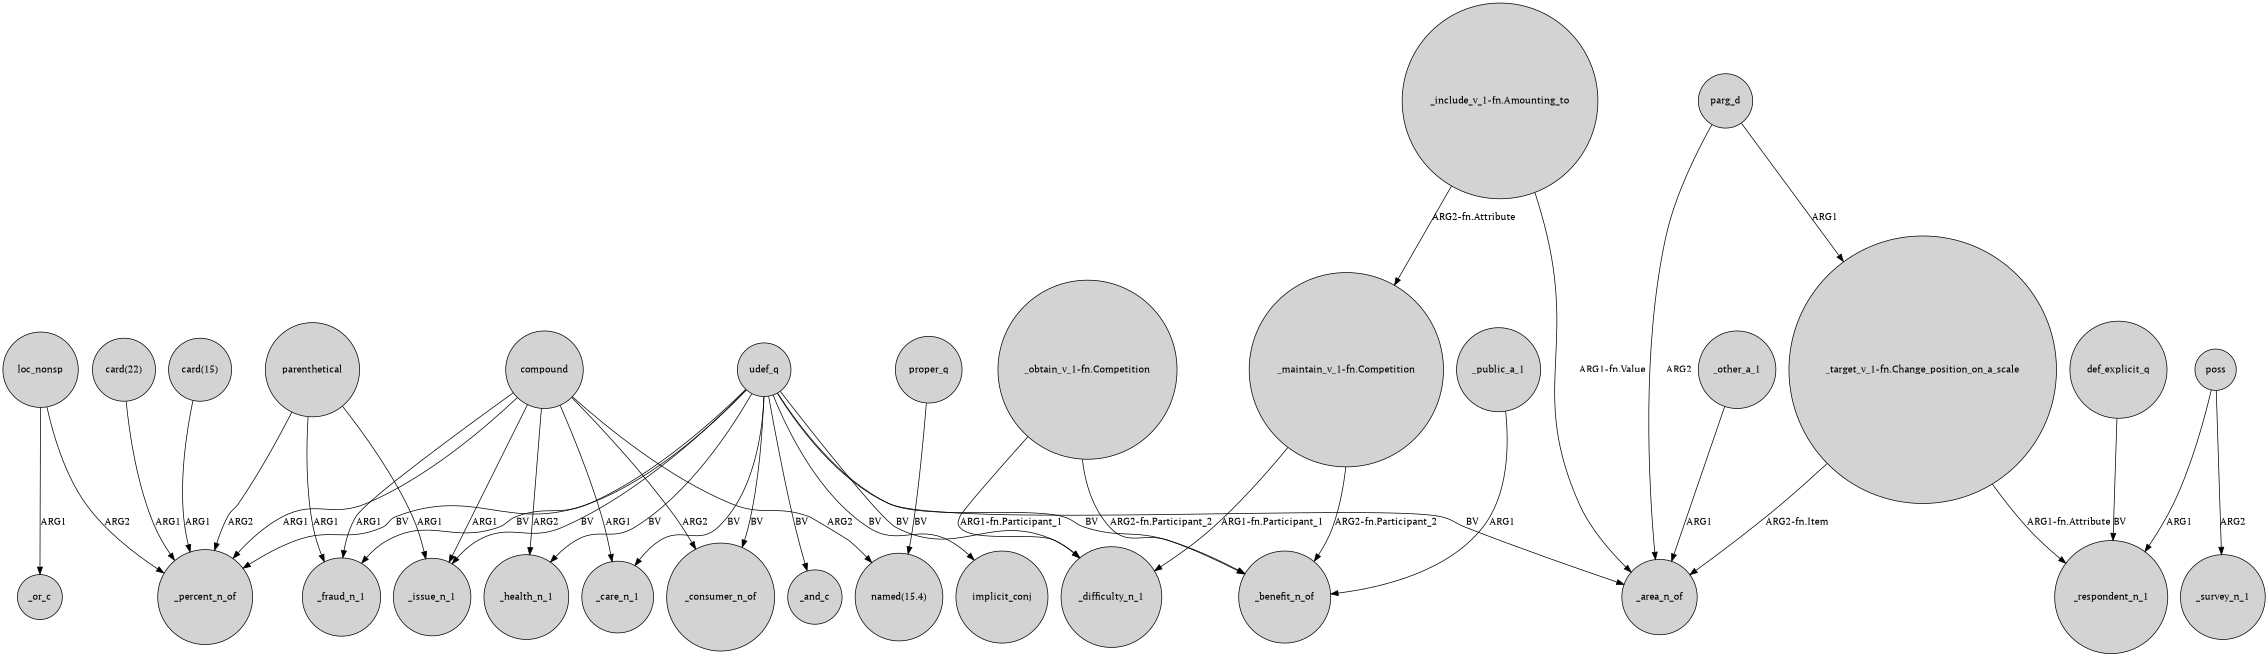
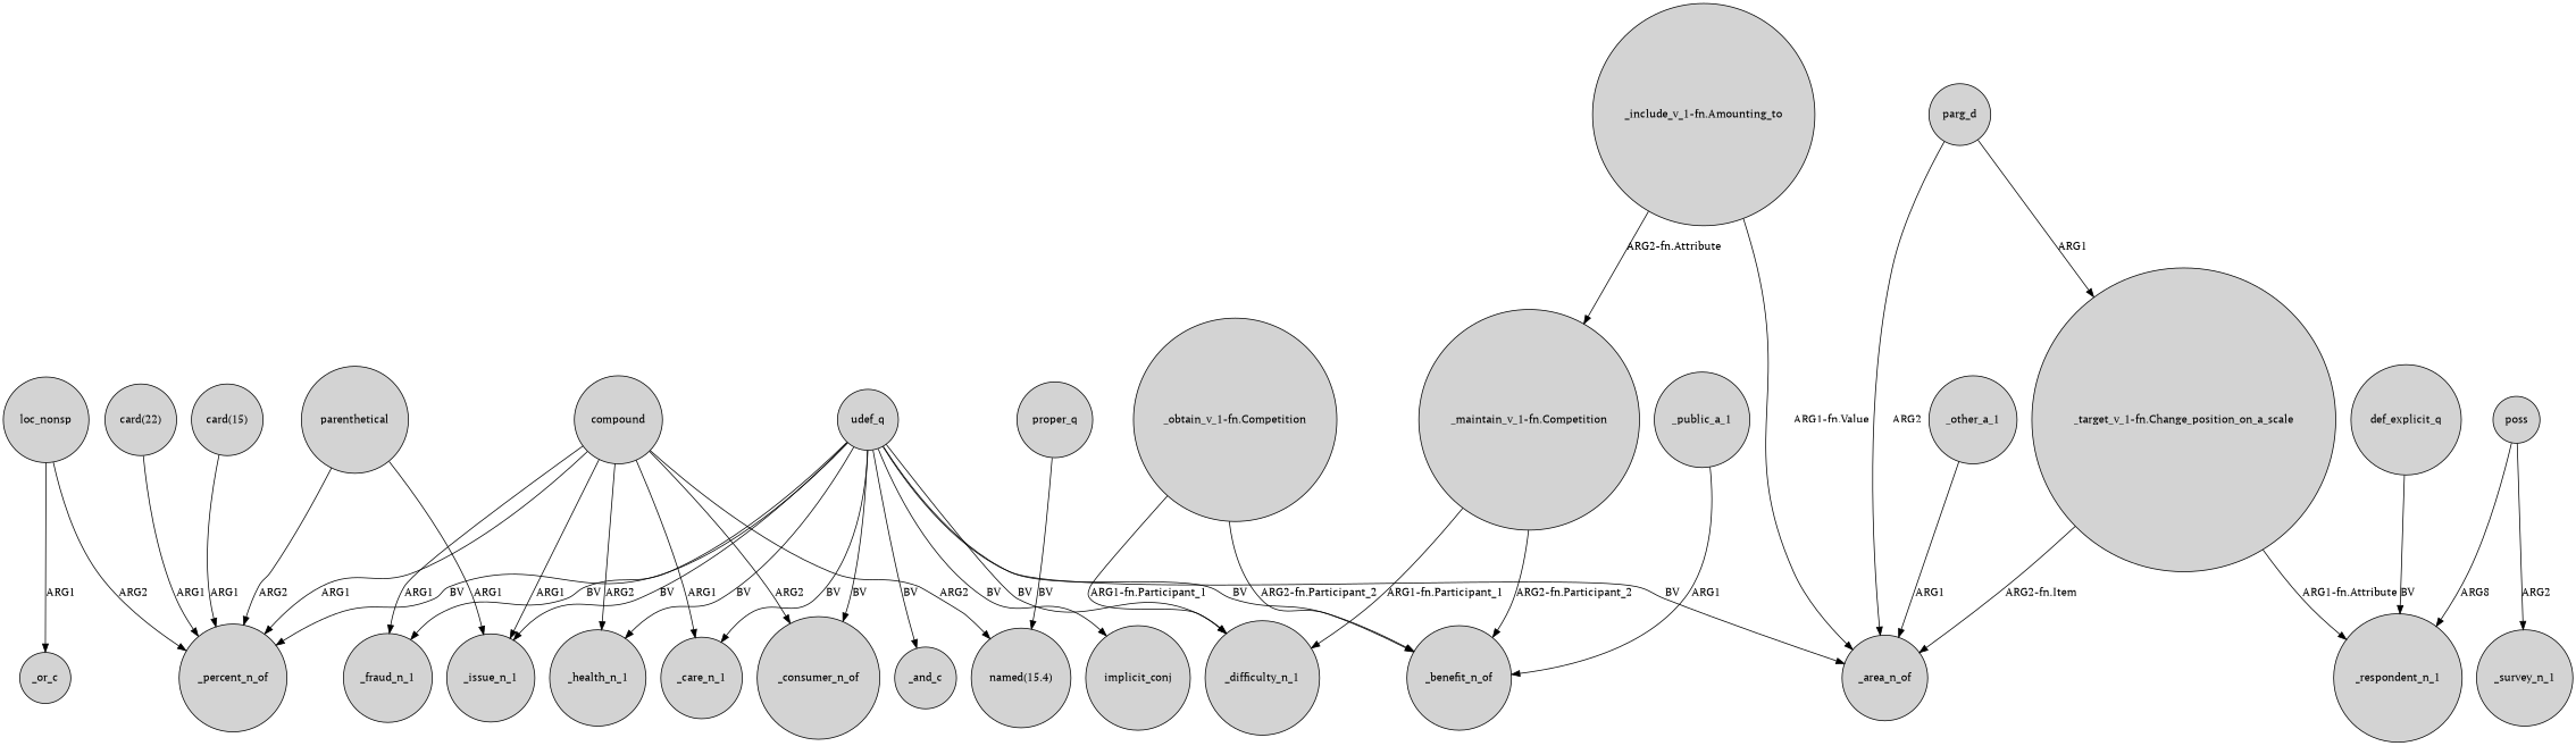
  digraph {
    fontname="PT Serif"
    node [fontname="PT Serif" shape=circle style=filled]
    edge [fontname="PT Serif"]
    udef_q
    _health_n_1
    _difficulty_n_1
    _issue_n_1
    _fraud_n_1
    _benefit_n_of
    _area_n_of
    implicit_conj
    _care_n_1
    _and_c
    _percent_n_of
    _consumer_n_of
    poss
    _respondent_n_1
    _survey_n_1
    "_target_v_1-fn.Change_position_on_a_scale"
    parenthetical
    "_maintain_v_1-fn.Competition"
    parg_d
    compound
    "named(15.4)"
    "_obtain_v_1-fn.Competition"
    "_include_v_1-fn.Amounting_to"
    def_explicit_q
    proper_q
    _public_a_1
    "card(15)"
    loc_nonsp
    _or_c
    _other_a_1
    "card(22)"
    udef_q -> _health_n_1 [label=BV]
    udef_q -> _difficulty_n_1 [label=BV]
    udef_q -> _issue_n_1 [label=BV]
    udef_q -> _fraud_n_1 [label=BV]
    udef_q -> _benefit_n_of [label=BV]
    udef_q -> _area_n_of [label=BV]
    udef_q -> implicit_conj [label=BV]
    udef_q -> _care_n_1 [label=BV]
    udef_q -> _and_c [label=BV]
    udef_q -> _percent_n_of [label=BV]
    udef_q -> _consumer_n_of [label=BV]
-   poss -> _respondent_n_1 [label=ARG1]
+   poss -> _respondent_n_1 [label=ARG8]
    poss -> _survey_n_1 [label=ARG2]
    "_target_v_1-fn.Change_position_on_a_scale" -> _area_n_of [label="ARG2-fn.Item"]
    "_target_v_1-fn.Change_position_on_a_scale" -> _respondent_n_1 [label="ARG1-fn.Attribute"]
    parenthetical -> _issue_n_1 [label=ARG1]
-   parenthetical -> _fraud_n_1 [label=ARG1]
    parenthetical -> _percent_n_of [label=ARG2]
    "_maintain_v_1-fn.Competition" -> _difficulty_n_1 [label="ARG1-fn.Participant_1"]
    "_maintain_v_1-fn.Competition" -> _benefit_n_of [label="ARG2-fn.Participant_2"]
    parg_d -> _area_n_of [label=ARG2]
    parg_d -> "_target_v_1-fn.Change_position_on_a_scale" [label=ARG1]
    compound -> _health_n_1 [label=ARG2]
    compound -> _issue_n_1 [label=ARG1]
    compound -> _fraud_n_1 [label=ARG1]
    compound -> _care_n_1 [label=ARG1]
    compound -> _percent_n_of [label=ARG1]
    compound -> _consumer_n_of [label=ARG2]
    compound -> "named(15.4)" [label=ARG2]
    "_obtain_v_1-fn.Competition" -> _difficulty_n_1 [label="ARG1-fn.Participant_1"]
    "_obtain_v_1-fn.Competition" -> _benefit_n_of [label="ARG2-fn.Participant_2"]
    "_include_v_1-fn.Amounting_to" -> _area_n_of [label="ARG1-fn.Value"]
    "_include_v_1-fn.Amounting_to" -> "_maintain_v_1-fn.Competition" [label="ARG2-fn.Attribute"]
    def_explicit_q -> _respondent_n_1 [label=BV]
    proper_q -> "named(15.4)" [label=BV]
    _public_a_1 -> _benefit_n_of [label=ARG1]
    "card(15)" -> _percent_n_of [label=ARG1]
    loc_nonsp -> _percent_n_of [label=ARG2]
    loc_nonsp -> _or_c [label=ARG1]
    _other_a_1 -> _area_n_of [label=ARG1]
    "card(22)" -> _percent_n_of [label=ARG1]
  }
